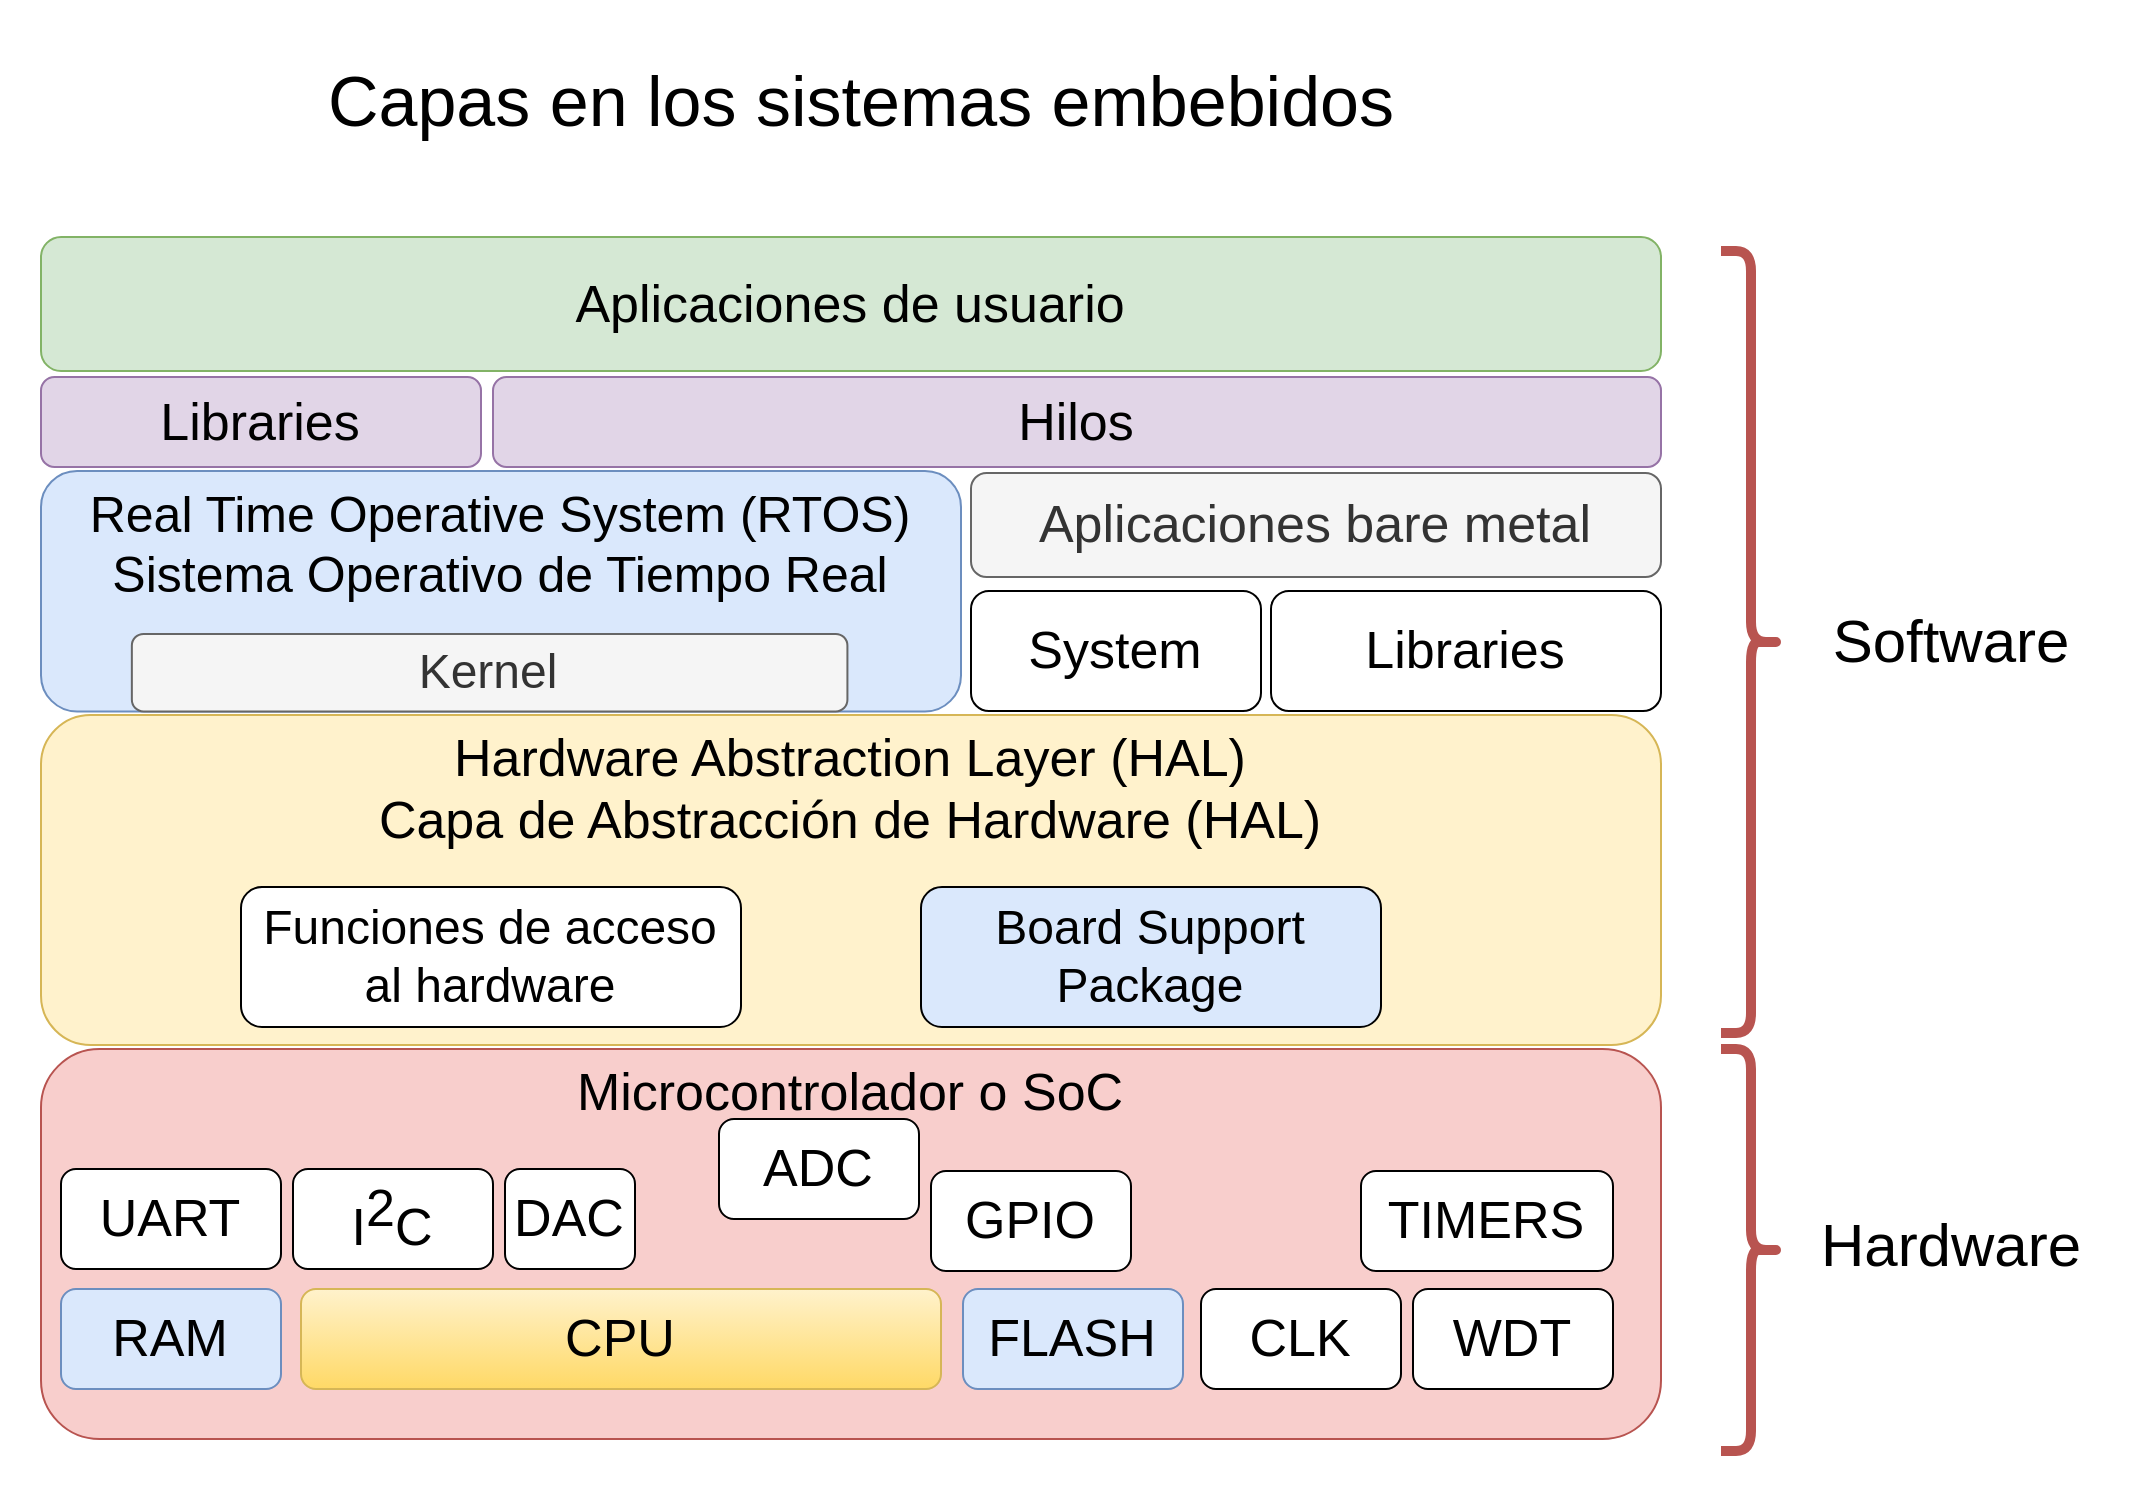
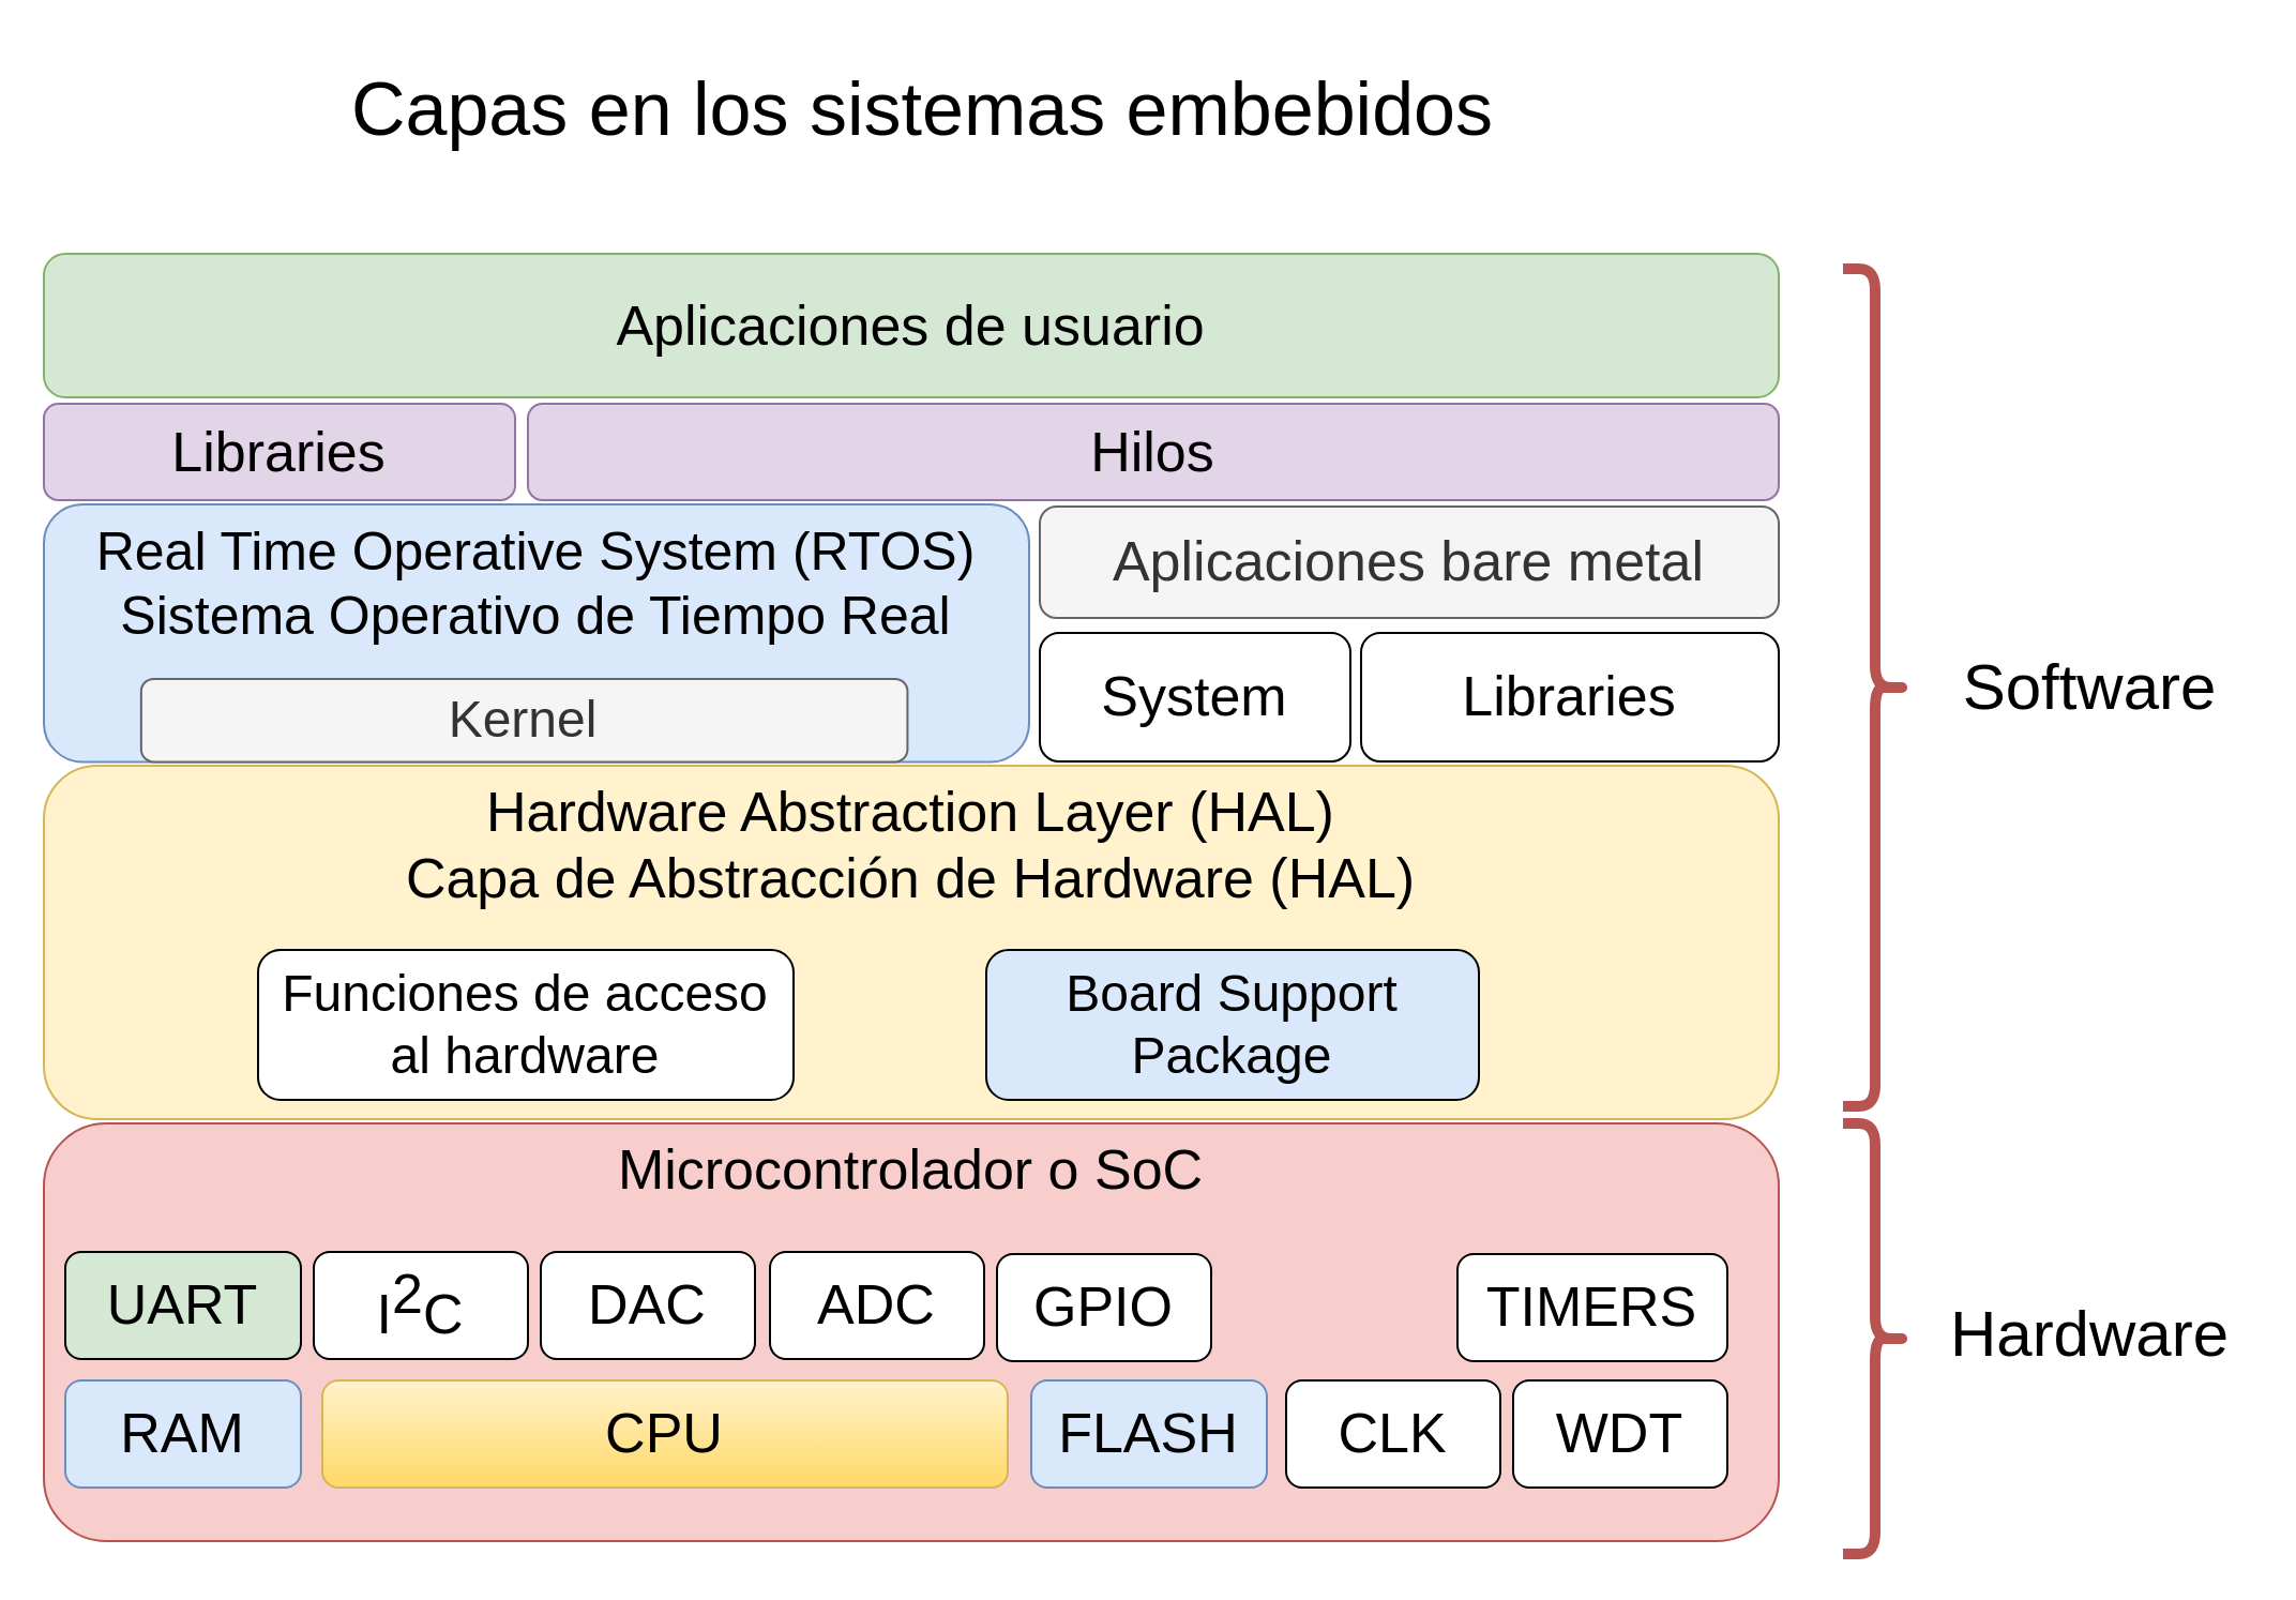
  <mxCell id="0" />
  <mxCell id="1" parent="0" />
  <mxCell id="2" value="" style="group;verticalAlign=top;" vertex="1" connectable="0" parent="1"><mxGeometry x="20" y="524" width="810" height="195" as="geometry" /></mxCell>
  <mxCell id="3" value="Microcontrolador o SoC" style="rounded=1;whiteSpace=wrap;html=1;fontSize=26;verticalAlign=top;fillColor=#f8cecc;strokeColor=#b85450;" vertex="1" parent="2"><mxGeometry width="810" height="195" as="geometry" /></mxCell>
  <mxCell id="4" value="GPIO" style="rounded=1;whiteSpace=wrap;html=1;fontSize=26;verticalAlign=middle;" vertex="1" parent="2"><mxGeometry x="445" y="61" width="100" height="50" as="geometry" /></mxCell>
- <mxCell id="5" value="ADC" style="rounded=1;whiteSpace=wrap;html=1;fontSize=26;verticalAlign=middle;" vertex="1" parent="2"><mxGeometry x="339" y="35" width="100" height="50" as="geometry" /></mxCell>
- <mxCell id="6" value="DAC" style="rounded=1;whiteSpace=wrap;html=1;fontSize=26;verticalAlign=middle;" vertex="1" parent="2"><mxGeometry x="232" y="60" width="65" height="50" as="geometry" /></mxCell>
+ <mxCell id="5" value="ADC" style="rounded=1;whiteSpace=wrap;html=1;fontSize=26;verticalAlign=middle;" vertex="1" parent="2"><mxGeometry x="339" y="60" width="100" height="50" as="geometry" /></mxCell>
+ <mxCell id="6" value="DAC" style="rounded=1;whiteSpace=wrap;html=1;fontSize=26;verticalAlign=middle;" vertex="1" parent="2"><mxGeometry x="232" y="60" width="100" height="50" as="geometry" /></mxCell>
  <mxCell id="7" value="CLK" style="rounded=1;whiteSpace=wrap;html=1;fontSize=26;verticalAlign=middle;" vertex="1" parent="2"><mxGeometry x="580" y="120" width="100" height="50" as="geometry" /></mxCell>
  <mxCell id="8" value="TIMERS" style="rounded=1;whiteSpace=wrap;html=1;fontSize=26;verticalAlign=middle;" vertex="1" parent="2"><mxGeometry x="660" y="61" width="126" height="50" as="geometry" /></mxCell>
  <mxCell id="9" value="CPU" style="rounded=1;whiteSpace=wrap;html=1;fontSize=26;verticalAlign=middle;fillColor=#fff2cc;strokeColor=#d6b656;gradientColor=#ffd966;" vertex="1" parent="2"><mxGeometry x="130" y="120" width="320" height="50" as="geometry" /></mxCell>
  <mxCell id="10" value="RAM" style="rounded=1;whiteSpace=wrap;html=1;fontSize=26;verticalAlign=middle;fillColor=#dae8fc;strokeColor=#6c8ebf;" vertex="1" parent="2"><mxGeometry x="10" y="120" width="110" height="50" as="geometry" /></mxCell>
  <mxCell id="11" value="FLASH" style="rounded=1;whiteSpace=wrap;html=1;fontSize=26;verticalAlign=middle;fillColor=#dae8fc;strokeColor=#6c8ebf;" vertex="1" parent="2"><mxGeometry x="461" y="120" width="110" height="50" as="geometry" /></mxCell>
- <mxCell id="12" value="UART" style="rounded=1;whiteSpace=wrap;html=1;fontSize=26;verticalAlign=middle;" vertex="1" parent="2"><mxGeometry x="10" y="60" width="110" height="50" as="geometry" /></mxCell>
+ <mxCell id="12" value="UART" style="rounded=1;whiteSpace=wrap;html=1;fontSize=26;verticalAlign=middle;fillColor=#d5e8d4;" vertex="1" parent="2"><mxGeometry x="10" y="60" width="110" height="50" as="geometry" /></mxCell>
  <mxCell id="13" value="I&lt;sup style=&quot;font-size: 26px;&quot;&gt;2&lt;/sup&gt;C" style="rounded=1;whiteSpace=wrap;html=1;fontSize=26;verticalAlign=middle;" vertex="1" parent="2"><mxGeometry x="126" y="60" width="100" height="50" as="geometry" /></mxCell>
  <mxCell id="14" value="WDT" style="rounded=1;whiteSpace=wrap;html=1;fontSize=26;verticalAlign=middle;" vertex="1" parent="2"><mxGeometry x="686" y="120" width="100" height="50" as="geometry" /></mxCell>
  <mxCell id="15" value="" style="group" vertex="1" connectable="0" parent="1"><mxGeometry x="20" y="357" width="810" height="165" as="geometry" /></mxCell>
  <mxCell id="16" value="Hardware Abstraction Layer (HAL)&lt;br style=&quot;font-size: 26px;&quot;&gt;&lt;font style=&quot;font-size: 26px;&quot;&gt;Capa de Abstracción de Hardware (HAL)&lt;/font&gt;" style="rounded=1;whiteSpace=wrap;html=1;fontSize=26;verticalAlign=top;fillColor=#fff2cc;strokeColor=#d6b656;" vertex="1" parent="15"><mxGeometry width="810" height="165" as="geometry" /></mxCell>
  <mxCell id="17" value="Funciones de acceso al hardware" style="rounded=1;whiteSpace=wrap;html=1;fontSize=24;verticalAlign=top;" vertex="1" parent="15"><mxGeometry x="100" y="86" width="250" height="70" as="geometry" /></mxCell>
  <mxCell id="18" value="Board Support Package" style="rounded=1;whiteSpace=wrap;html=1;fontSize=24;verticalAlign=top;fillColor=#dae8fc;" vertex="1" parent="15"><mxGeometry x="440" y="86" width="230" height="70" as="geometry" /></mxCell>
  <mxCell id="19" value="" style="group" vertex="1" connectable="0" parent="1"><mxGeometry x="20" y="235" width="460" height="121" as="geometry" /></mxCell>
  <mxCell id="20" value="Real Time Operative System (RTOS)&lt;br style=&quot;font-size: 25px;&quot;&gt;&lt;font style=&quot;font-size: 25px;&quot;&gt;Sistema Operativo de Tiempo Real&lt;/font&gt;" style="rounded=1;whiteSpace=wrap;html=1;fontSize=25;verticalAlign=top;fillColor=#dae8fc;strokeColor=#6c8ebf;" vertex="1" parent="19"><mxGeometry width="460.0" height="120.224" as="geometry" /></mxCell>
  <mxCell id="21" value="Kernel" style="rounded=1;whiteSpace=wrap;html=1;fontSize=24;verticalAlign=middle;fillColor=#f5f5f5;strokeColor=#666666;fontColor=#333333;" vertex="1" parent="19"><mxGeometry x="45.432" y="81.442" width="357.778" height="38.782" as="geometry" /></mxCell>
  <mxCell id="22" value="Libraries" style="rounded=1;whiteSpace=wrap;html=1;fontSize=26;verticalAlign=middle;" vertex="1" parent="1"><mxGeometry x="635" y="295" width="195" height="60" as="geometry" /></mxCell>
  <mxCell id="23" value="System" style="rounded=1;whiteSpace=wrap;html=1;fontSize=26;verticalAlign=middle;" vertex="1" parent="1"><mxGeometry x="485" y="295" width="145" height="60" as="geometry" /></mxCell>
  <mxCell id="24" value="Libraries" style="rounded=1;whiteSpace=wrap;html=1;fontSize=26;verticalAlign=middle;fillColor=#e1d5e7;strokeColor=#9673a6;" vertex="1" parent="1"><mxGeometry x="20" y="188" width="220" height="45" as="geometry" /></mxCell>
  <mxCell id="25" value="Hilos" style="rounded=1;whiteSpace=wrap;html=1;fontSize=26;verticalAlign=middle;fillColor=#e1d5e7;strokeColor=#9673a6;" vertex="1" parent="1"><mxGeometry x="246" y="188" width="584" height="45" as="geometry" /></mxCell>
  <mxCell id="26" value="Aplicaciones bare metal" style="rounded=1;whiteSpace=wrap;html=1;fontSize=26;verticalAlign=middle;fillColor=#f5f5f5;strokeColor=#666666;fontColor=#333333;" vertex="1" parent="1"><mxGeometry x="485" y="236" width="345" height="52" as="geometry" /></mxCell>
  <mxCell id="27" value="Aplicaciones de usuario" style="rounded=1;whiteSpace=wrap;html=1;fontSize=26;verticalAlign=middle;fillColor=#d5e8d4;strokeColor=#82b366;" vertex="1" parent="1"><mxGeometry x="20" y="118" width="810" height="67" as="geometry" /></mxCell>
  <mxCell id="28" value="" style="shape=curlyBracket;whiteSpace=wrap;html=1;rounded=1;flipH=1;labelPosition=right;verticalLabelPosition=middle;align=left;verticalAlign=middle;strokeWidth=5;size=0.5;fillColor=#f8cecc;strokeColor=#b85450;" vertex="1" parent="1"><mxGeometry x="860" y="524" width="30" height="201" as="geometry" /></mxCell>
  <mxCell id="29" value="Hardware" style="text;html=1;align=center;verticalAlign=middle;resizable=0;points=[];autosize=1;strokeColor=none;fillColor=none;fontSize=30;" vertex="1" parent="1"><mxGeometry x="900" y="596.5" width="150" height="50" as="geometry" /></mxCell>
  <mxCell id="30" value="" style="shape=curlyBracket;whiteSpace=wrap;html=1;rounded=1;flipH=1;labelPosition=right;verticalLabelPosition=middle;align=left;verticalAlign=middle;strokeWidth=5;size=0.5;fillColor=#f8cecc;strokeColor=#b85450;" vertex="1" parent="1"><mxGeometry x="860" y="125" width="30" height="391" as="geometry" /></mxCell>
  <mxCell id="31" value="Software" style="text;html=1;align=center;verticalAlign=middle;resizable=0;points=[];autosize=1;strokeColor=none;fillColor=none;fontSize=30;" vertex="1" parent="1"><mxGeometry x="905" y="295" width="140" height="50" as="geometry" /></mxCell>
  <mxCell id="32" value="Capas en los sistemas embebidos" style="text;html=1;align=center;verticalAlign=middle;resizable=0;points=[];autosize=1;strokeColor=none;fillColor=none;fontSize=35;" vertex="1" parent="1"><mxGeometry x="150" y="20" width="560" height="60" as="geometry" /></mxCell>
